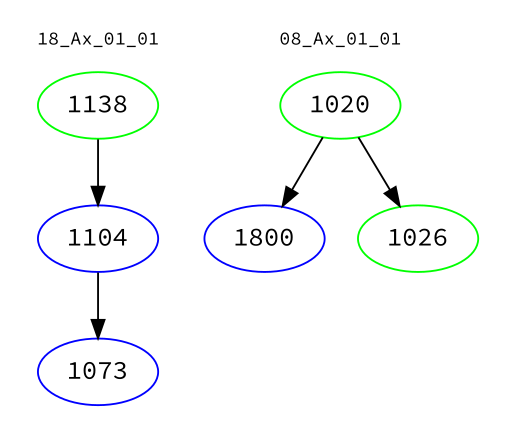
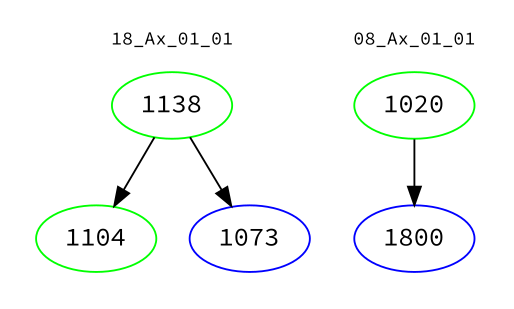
  digraph {
    fontname="Source Code Pro"
    node [color=green fontname="Source Code Pro"]
    edge [color=black fontname="Source Code Pro"]
-   n1 [color=blue label=1104]
+   n1 [label=1104]
    n2 [color=blue label=1073]
    n3 [label=1138]
    n4 [label=1020]
    n5 [color=blue label=1800]
-   n6 [label=1026]
    subgraph cluster_1 {
      color=white
      fontsize=10
      label="18_Ax_01_01"
      n1
      n2
      n3
    }
    subgraph cluster_2 {
      color=white
      fontsize=10
      label="08_Ax_01_01"
      n4
      n5
-     n6
    }
-   n1 -> n2
+   n3 -> n2
    n3 -> n1
    n4 -> n5
-   n4 -> n6
  }
